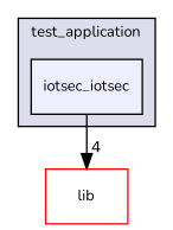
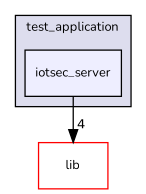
  digraph {
    compound=true
    fontname=Nunito
    node [fontname=Nunito fontsize=10 shape=box style=filled]
-   n1 [fillcolor="#eeeeff" label=iotsec_iotsec pencolor=black]
+   n1 [fillcolor="#eeeeff" label=iotsec_server pencolor=black]
    n2 [color=red fillcolor=white label=lib]
    subgraph cluster_1 {
      bgcolor="#ddddee"
      fontsize=10
      label=test_application
      pencolor=black
      n1
    }
    n1 -> n2 [headlabel=4 labeldistance=1.5 labelfontname=Helvetica labelfontsize=10 fontname=Nunito]
  }
